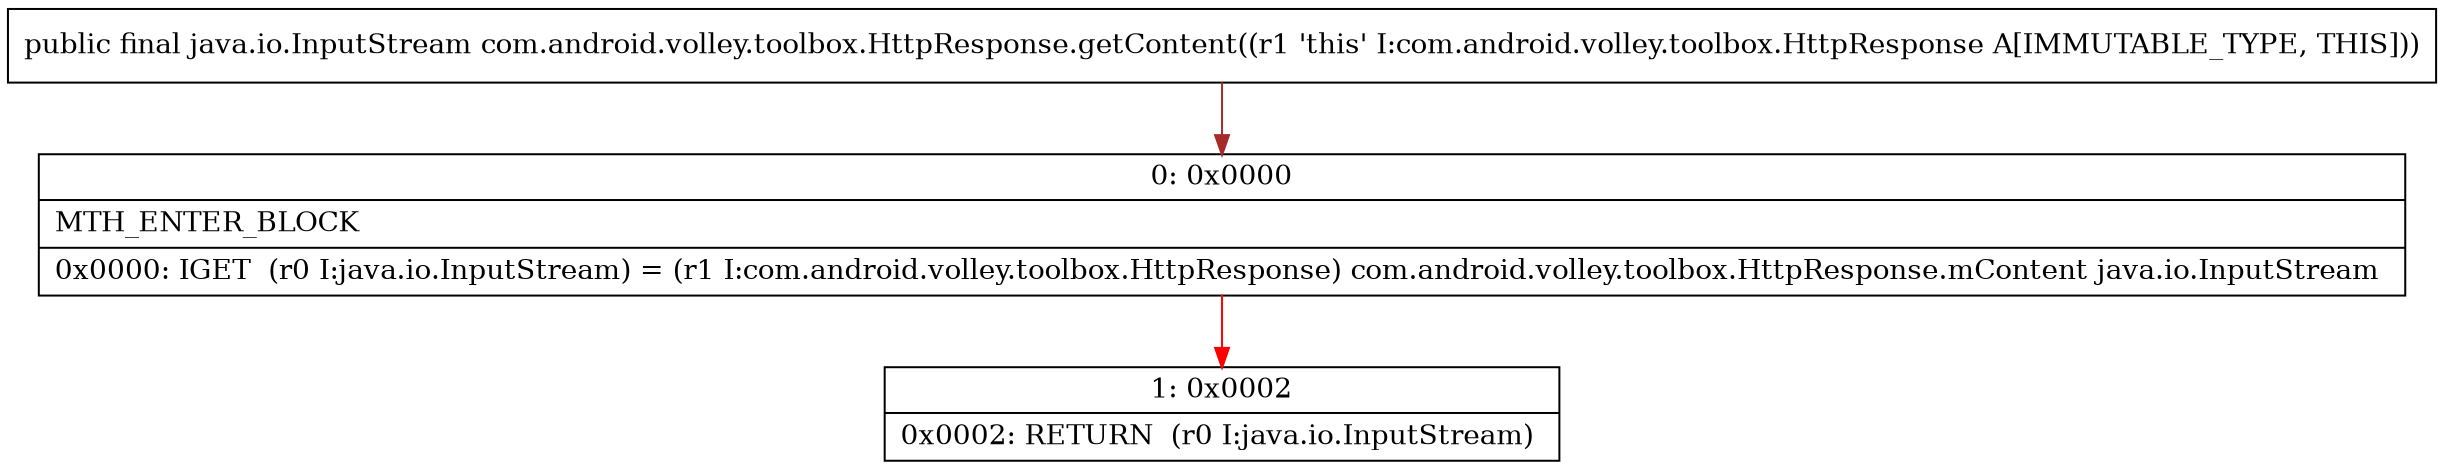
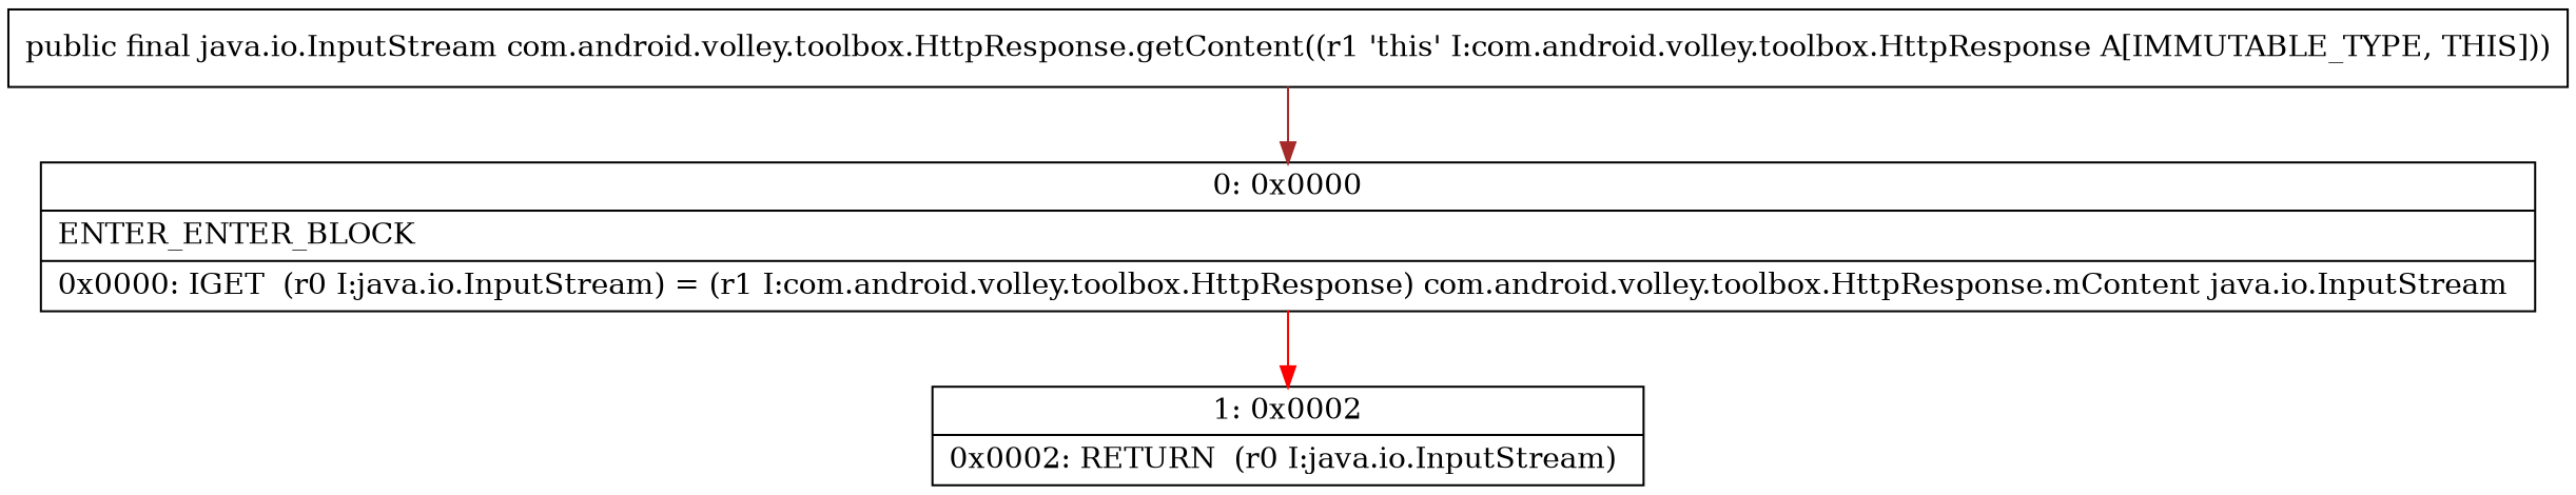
  digraph {
    node [shape=record]
-   n1 [label="{0\:\ 0x0000|MTH_ENTER_BLOCK\l|0x0000: IGET  (r0 I:java.io.InputStream) = (r1 I:com.android.volley.toolbox.HttpResponse) com.android.volley.toolbox.HttpResponse.mContent java.io.InputStream \l}"]
+   n1 [label="{0\:\ 0x0000|ENTER_ENTER_BLOCK\l|0x0000: IGET  (r0 I:java.io.InputStream) = (r1 I:com.android.volley.toolbox.HttpResponse) com.android.volley.toolbox.HttpResponse.mContent java.io.InputStream \l}"]
    n2 [label="{1\:\ 0x0002|0x0002: RETURN  (r0 I:java.io.InputStream) \l}"]
    n3 [label="{public final java.io.InputStream com.android.volley.toolbox.HttpResponse.getContent((r1 'this' I:com.android.volley.toolbox.HttpResponse A[IMMUTABLE_TYPE, THIS])) }"]
    n1 -> n2 [color=red]
    n3 -> n1 [color=brown]
  }
